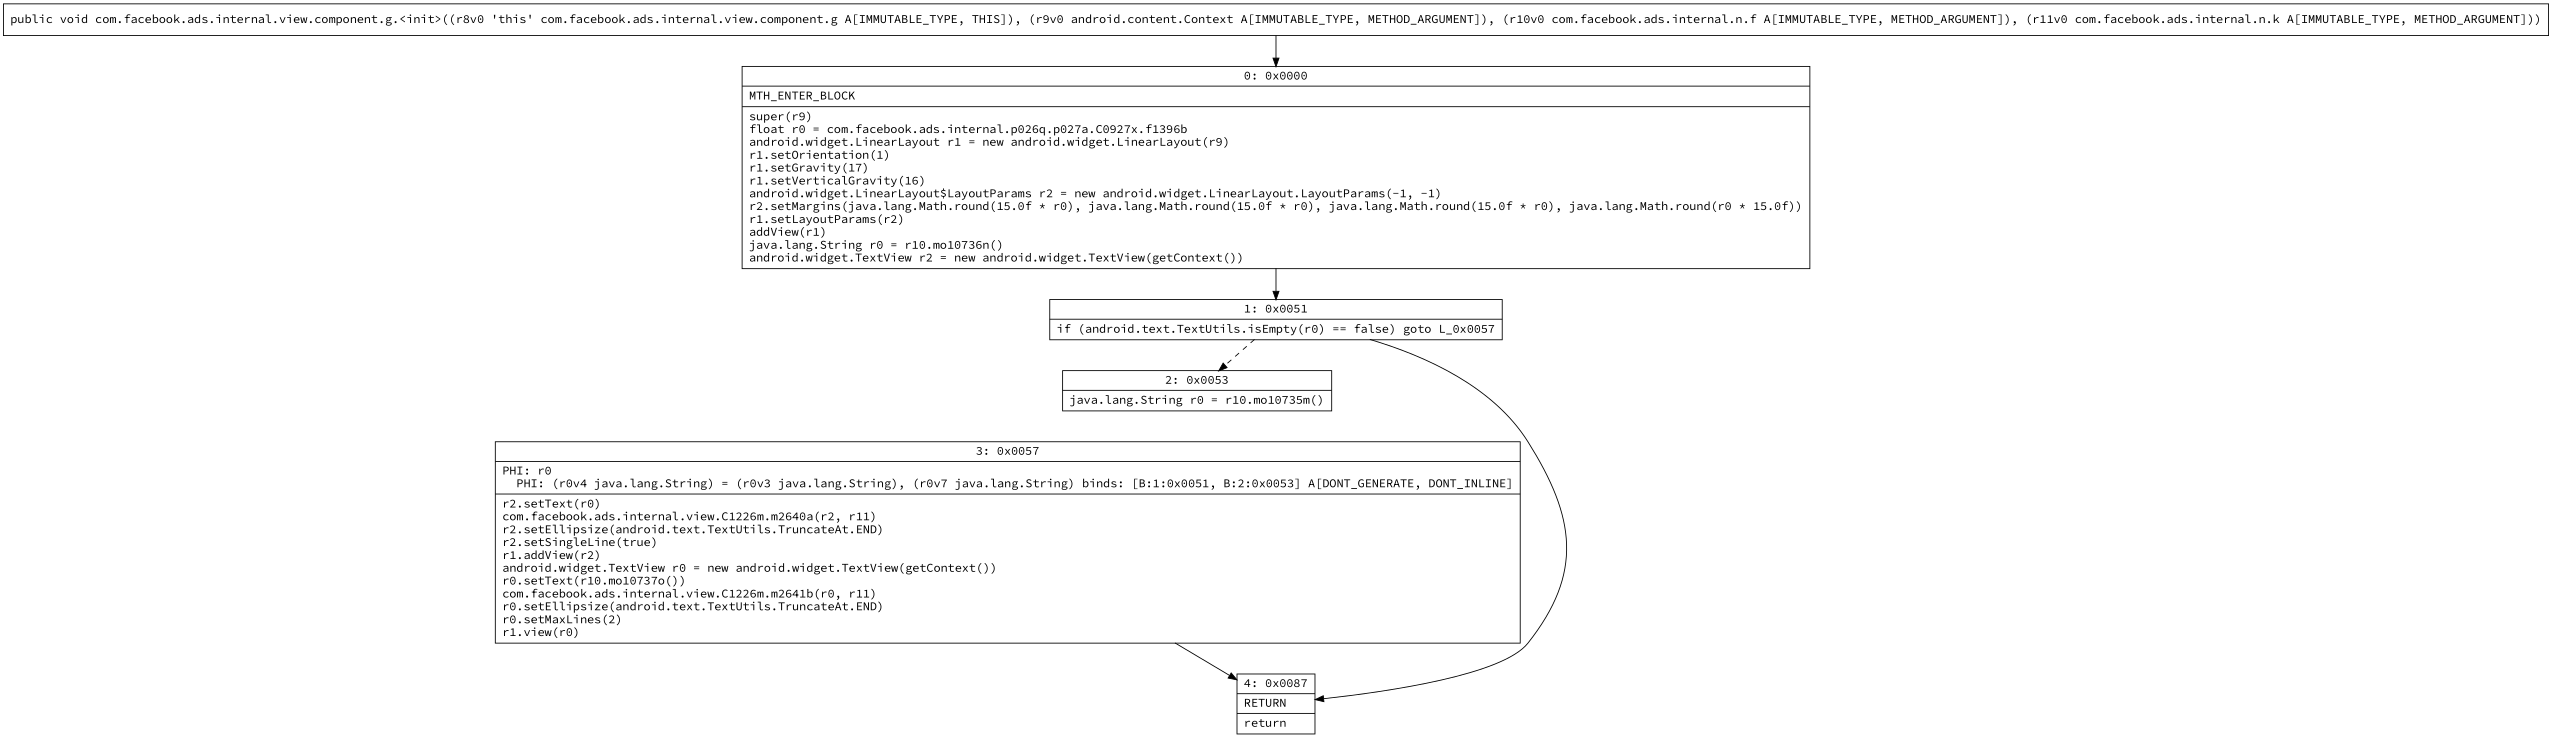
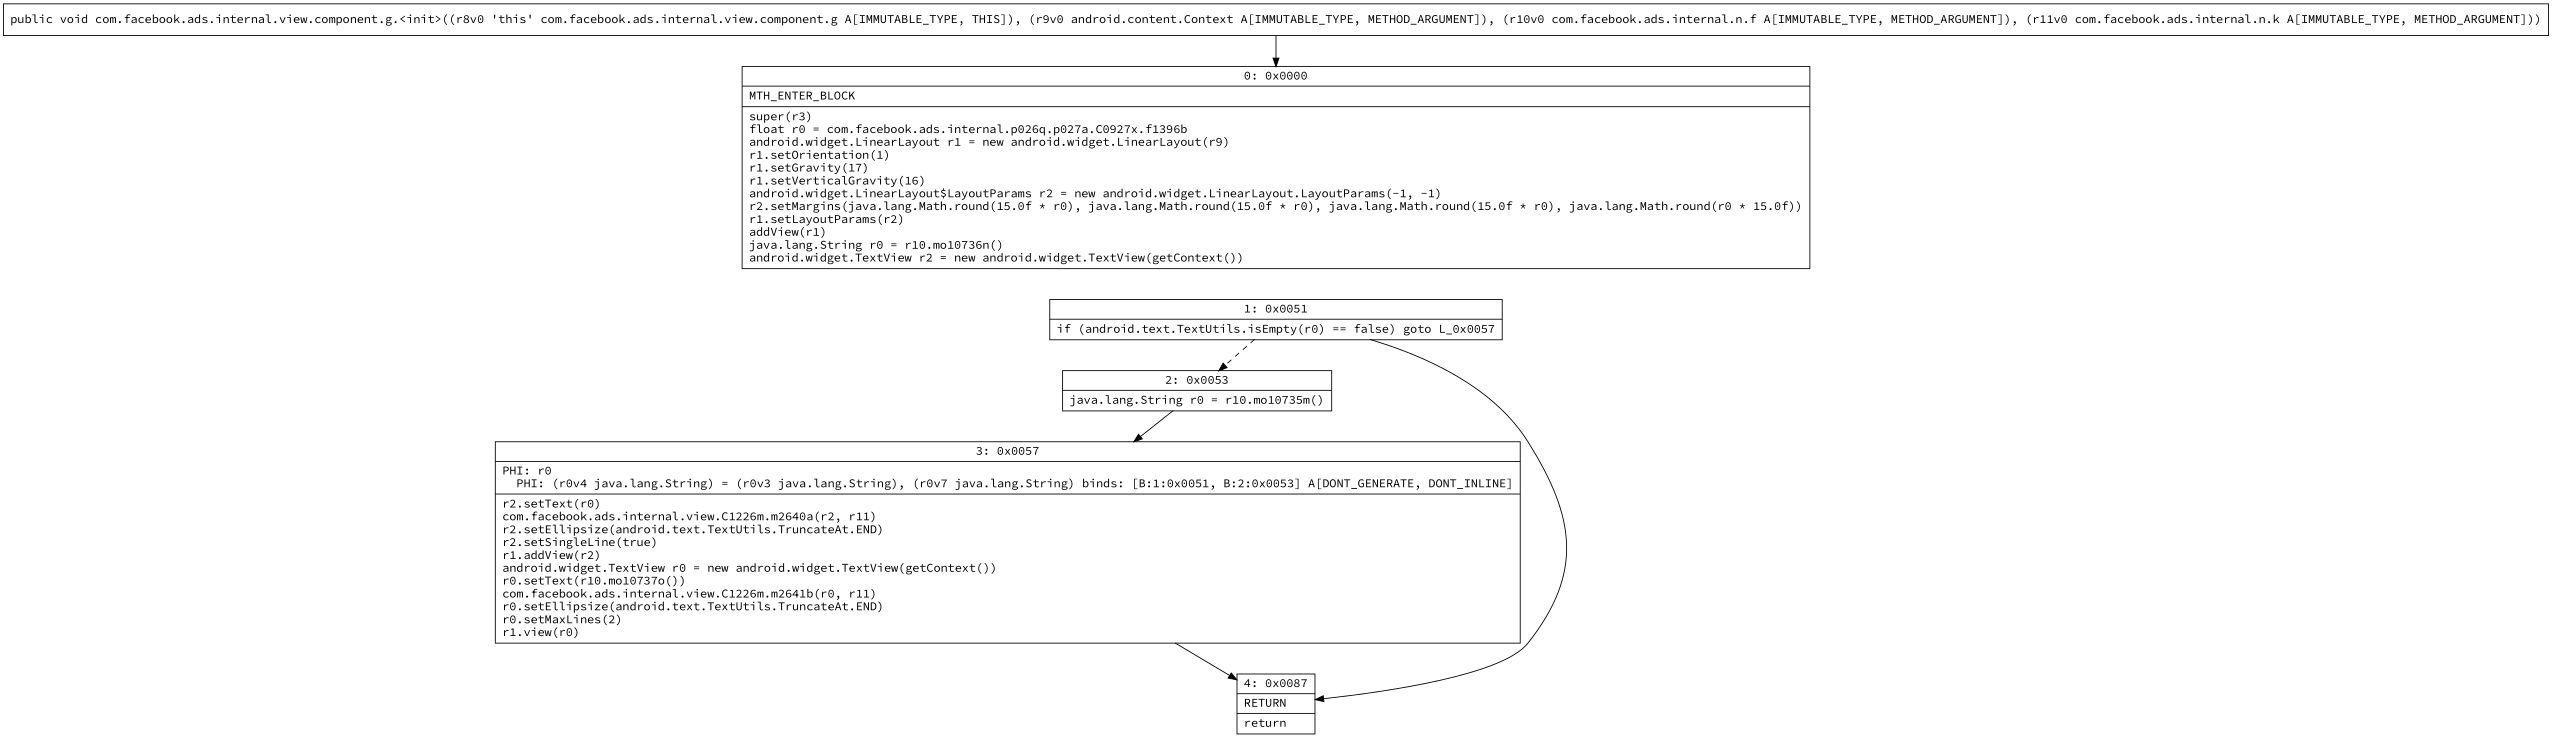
  digraph {
    fontname="Source Code Pro"
    node [fontname="Source Code Pro" shape=record]
    edge [fontname="Source Code Pro"]
-   n1 [label="{0\:\ 0x0000|MTH_ENTER_BLOCK\l|super(r9)\lfloat r0 = com.facebook.ads.internal.p026q.p027a.C0927x.f1396b\landroid.widget.LinearLayout r1 = new android.widget.LinearLayout(r9)\lr1.setOrientation(1)\lr1.setGravity(17)\lr1.setVerticalGravity(16)\landroid.widget.LinearLayout$LayoutParams r2 = new android.widget.LinearLayout.LayoutParams(\-1, \-1)\lr2.setMargins(java.lang.Math.round(15.0f * r0), java.lang.Math.round(15.0f * r0), java.lang.Math.round(15.0f * r0), java.lang.Math.round(r0 * 15.0f))\lr1.setLayoutParams(r2)\laddView(r1)\ljava.lang.String r0 = r10.mo10736n()\landroid.widget.TextView r2 = new android.widget.TextView(getContext())\l}"]
+   n1 [label="{0\:\ 0x0000|MTH_ENTER_BLOCK\l|super(r3)\lfloat r0 = com.facebook.ads.internal.p026q.p027a.C0927x.f1396b\landroid.widget.LinearLayout r1 = new android.widget.LinearLayout(r9)\lr1.setOrientation(1)\lr1.setGravity(17)\lr1.setVerticalGravity(16)\landroid.widget.LinearLayout$LayoutParams r2 = new android.widget.LinearLayout.LayoutParams(\-1, \-1)\lr2.setMargins(java.lang.Math.round(15.0f * r0), java.lang.Math.round(15.0f * r0), java.lang.Math.round(15.0f * r0), java.lang.Math.round(r0 * 15.0f))\lr1.setLayoutParams(r2)\laddView(r1)\ljava.lang.String r0 = r10.mo10736n()\landroid.widget.TextView r2 = new android.widget.TextView(getContext())\l}"]
    n2 [label="{1\:\ 0x0051|if (android.text.TextUtils.isEmpty(r0) == false) goto L_0x0057\l}"]
    n3 [label="{2\:\ 0x0053|java.lang.String r0 = r10.mo10735m()\l}"]
    n4 [label="{4\:\ 0x0087|RETURN\l|return\l}"]
    n5 [label="{3\:\ 0x0057|PHI: r0 \l  PHI: (r0v4 java.lang.String) = (r0v3 java.lang.String), (r0v7 java.lang.String) binds: [B:1:0x0051, B:2:0x0053] A[DONT_GENERATE, DONT_INLINE]\l|r2.setText(r0)\lcom.facebook.ads.internal.view.C1226m.m2640a(r2, r11)\lr2.setEllipsize(android.text.TextUtils.TruncateAt.END)\lr2.setSingleLine(true)\lr1.addView(r2)\landroid.widget.TextView r0 = new android.widget.TextView(getContext())\lr0.setText(r10.mo10737o())\lcom.facebook.ads.internal.view.C1226m.m2641b(r0, r11)\lr0.setEllipsize(android.text.TextUtils.TruncateAt.END)\lr0.setMaxLines(2)\lr1.view(r0)\l}"]
    n6 [label="{public void com.facebook.ads.internal.view.component.g.\<init\>((r8v0 'this' com.facebook.ads.internal.view.component.g A[IMMUTABLE_TYPE, THIS]), (r9v0 android.content.Context A[IMMUTABLE_TYPE, METHOD_ARGUMENT]), (r10v0 com.facebook.ads.internal.n.f A[IMMUTABLE_TYPE, METHOD_ARGUMENT]), (r11v0 com.facebook.ads.internal.n.k A[IMMUTABLE_TYPE, METHOD_ARGUMENT])) }"]
-   n1 -> n2
    n2 -> n3 [style=dashed]
    n2 -> n4
+   n3 -> n5
    n5 -> n4
    n6 -> n1
  }
